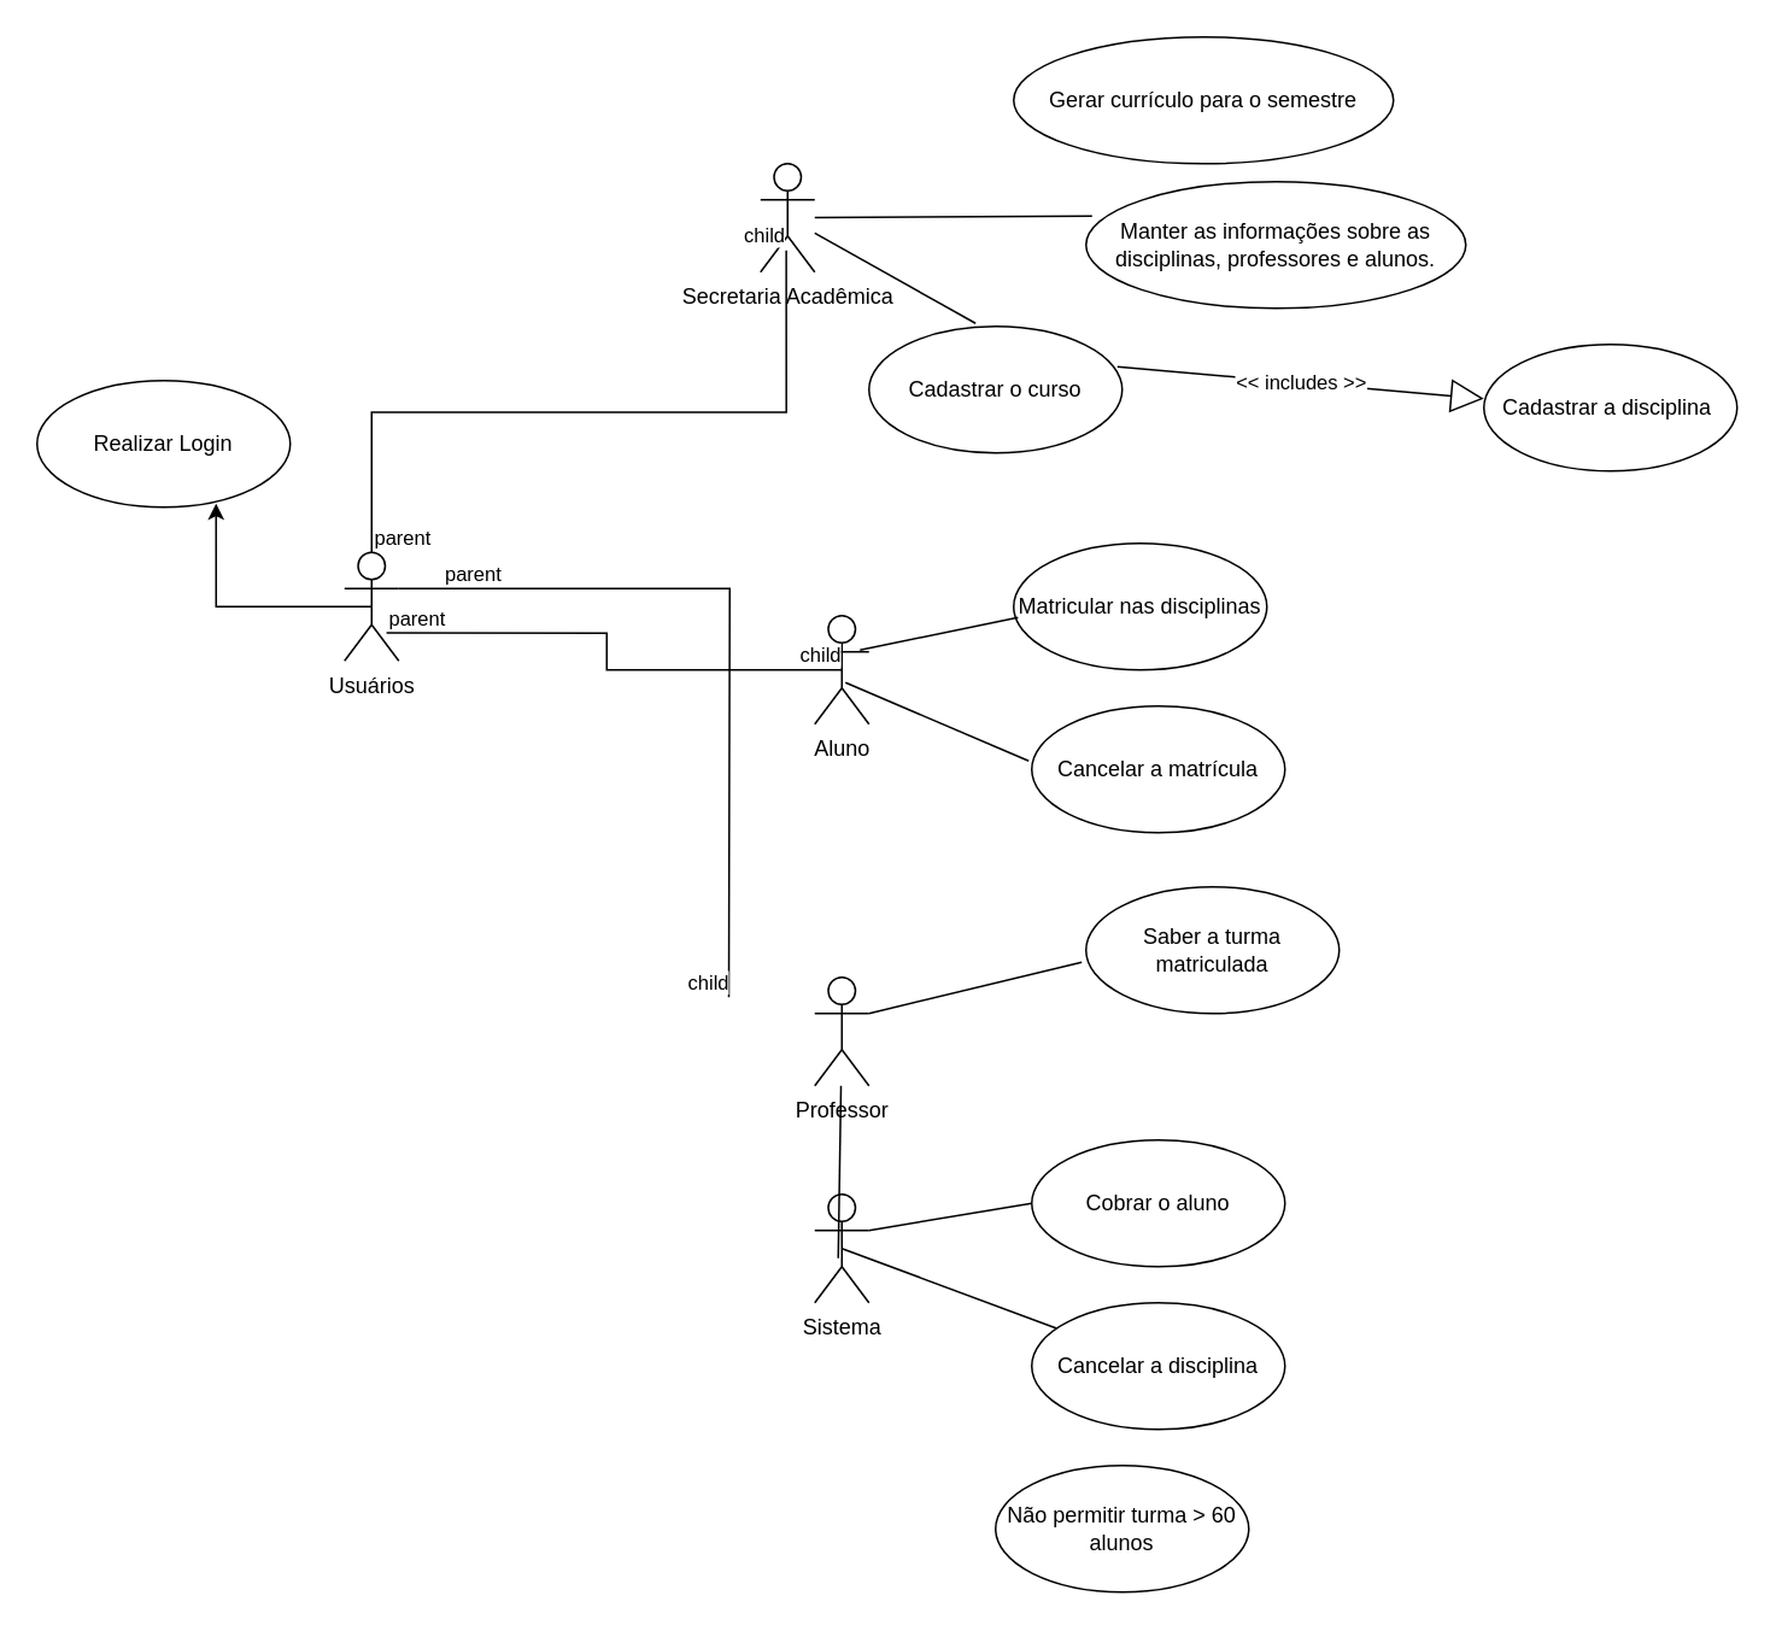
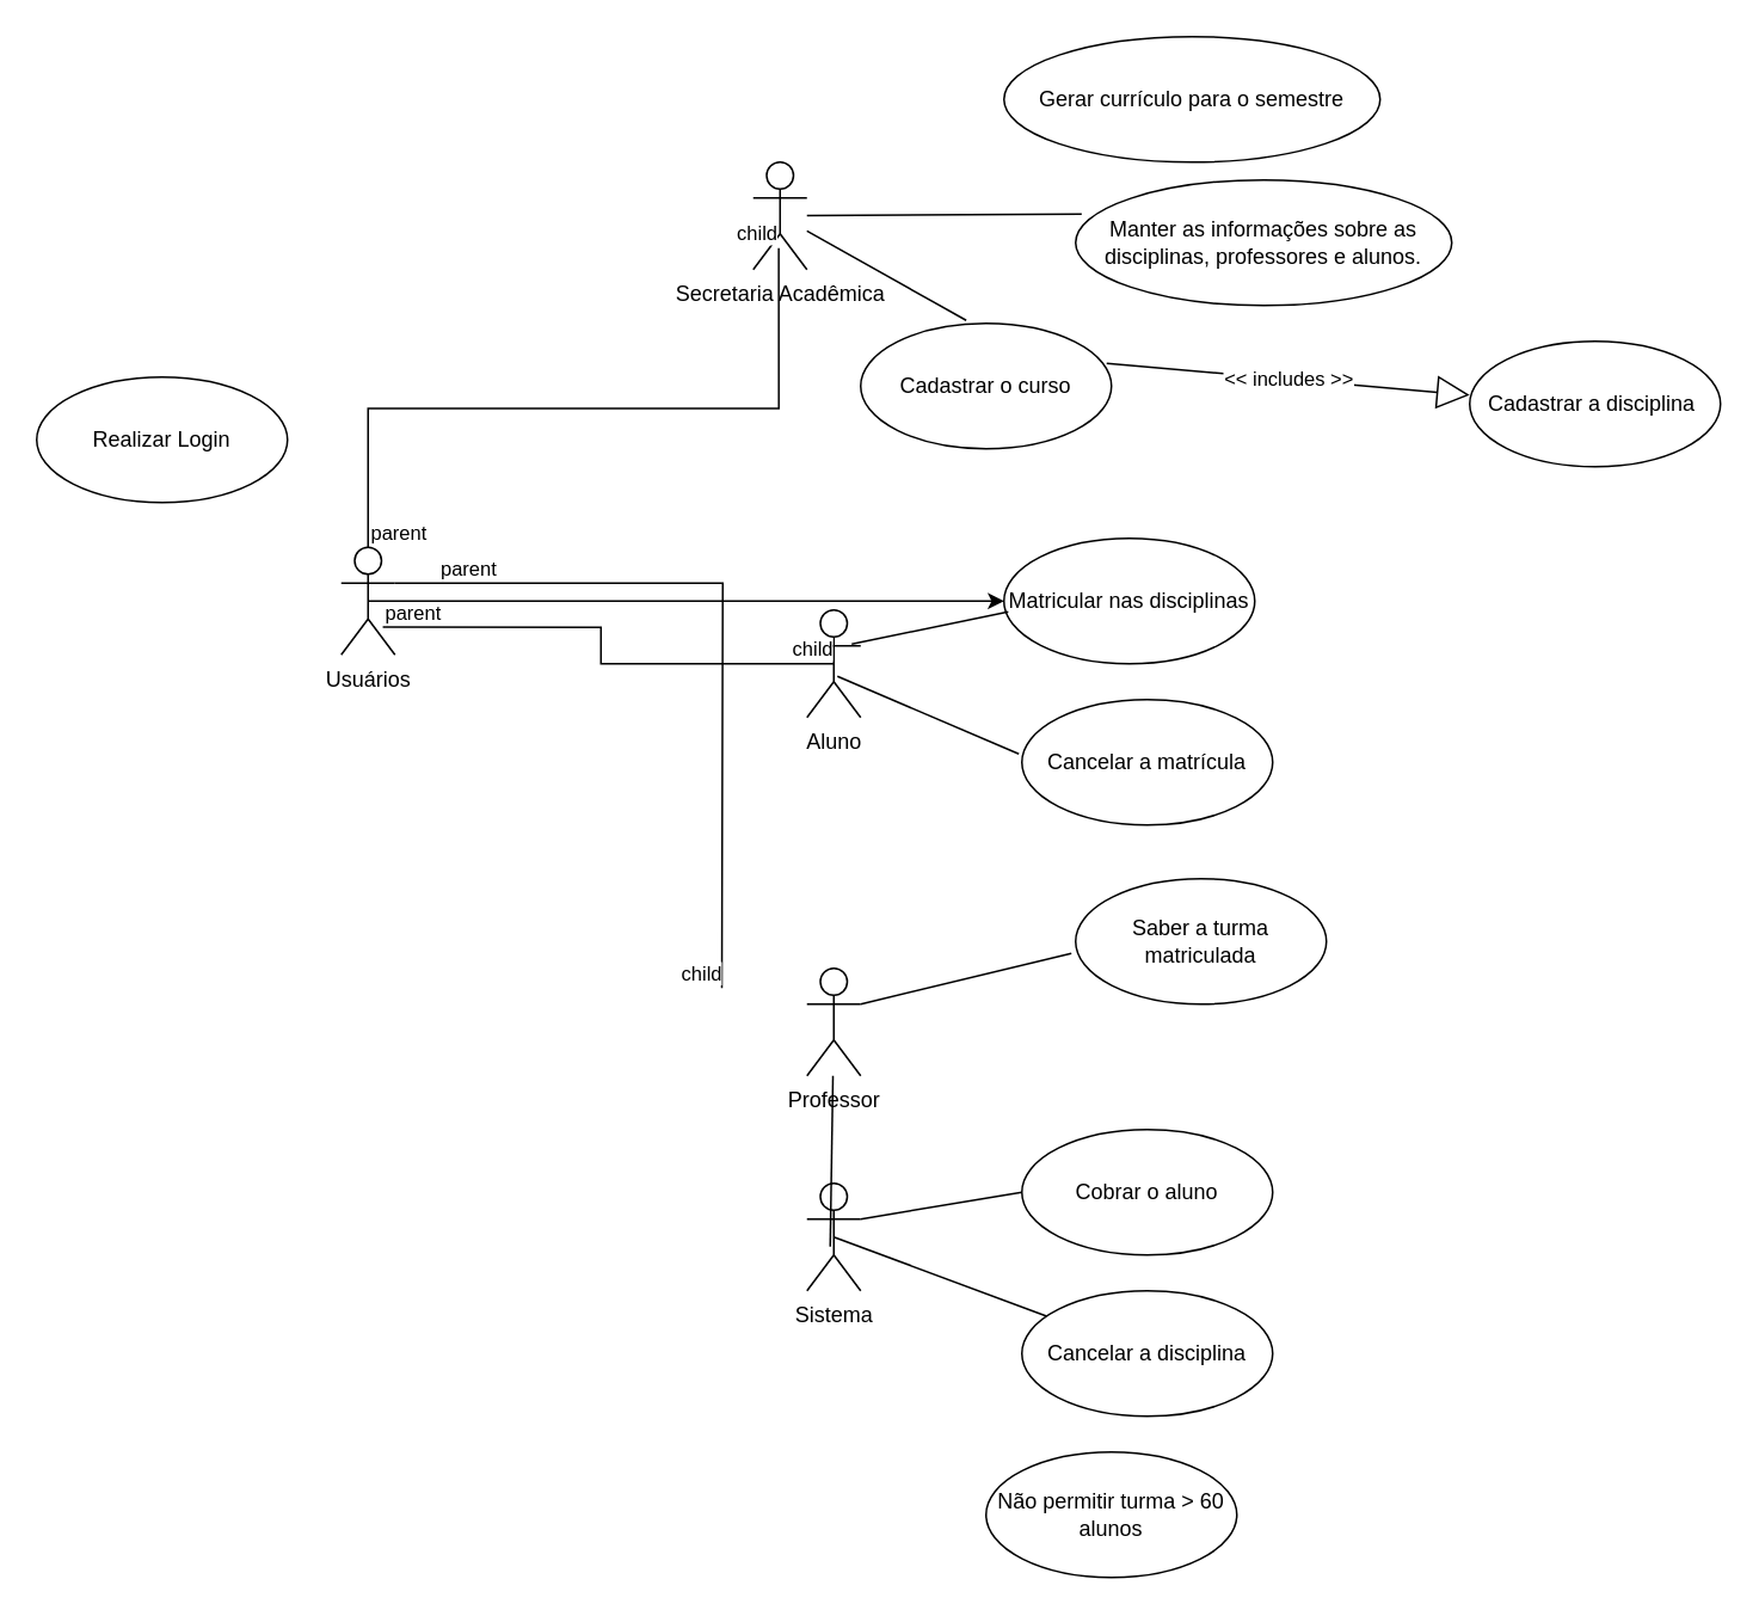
  <mxCell id="0" />
  <mxCell id="1" parent="0" />
  <mxCell id="2" value="Secretaria Acadêmica" style="shape=umlActor;verticalLabelPosition=bottom;verticalAlign=top;html=1;" vertex="1" parent="1"><mxGeometry x="420" y="90" width="30" height="60" as="geometry" /></mxCell>
  <mxCell id="3" value="Gerar currículo para o semestre" style="ellipse;whiteSpace=wrap;html=1;" vertex="1" parent="1"><mxGeometry x="560" y="20" width="210" height="70" as="geometry" /></mxCell>
  <mxCell id="4" value="Manter as informações sobre as disciplinas, professores e alunos." style="ellipse;whiteSpace=wrap;html=1;" vertex="1" parent="1"><mxGeometry x="600" y="100" width="210" height="70" as="geometry" /></mxCell>
  <mxCell id="5" value="Cadastrar a disciplina&amp;nbsp;" style="ellipse;whiteSpace=wrap;html=1;" vertex="1" parent="1"><mxGeometry x="820" y="190" width="140" height="70" as="geometry" /></mxCell>
  <mxCell id="6" value="Cadastrar o curso" style="ellipse;whiteSpace=wrap;html=1;" vertex="1" parent="1"><mxGeometry x="480" y="180" width="140" height="70" as="geometry" /></mxCell>
  <mxCell id="7" value="&amp;lt;&amp;lt; includes &amp;gt;&amp;gt;" style="endArrow=block;endSize=16;endFill=0;html=1;rounded=0;exitX=0.981;exitY=0.319;exitDx=0;exitDy=0;exitPerimeter=0;entryX=0;entryY=0.429;entryDx=0;entryDy=0;entryPerimeter=0;" edge="1" parent="1" source="6" target="5"><mxGeometry width="160" relative="1" as="geometry"><mxPoint x="590" y="190" as="sourcePoint" /><mxPoint x="644" y="250" as="targetPoint" /></mxGeometry></mxCell>
  <mxCell id="8" value="Aluno" style="shape=umlActor;verticalLabelPosition=bottom;verticalAlign=top;html=1;" vertex="1" parent="1"><mxGeometry x="450" y="340" width="30" height="60" as="geometry" /></mxCell>
  <mxCell id="9" value="Matricular nas disciplinas" style="ellipse;whiteSpace=wrap;html=1;" vertex="1" parent="1"><mxGeometry x="560" y="300" width="140" height="70" as="geometry" /></mxCell>
  <mxCell id="10" value="Cancelar a matrícula" style="ellipse;whiteSpace=wrap;html=1;" vertex="1" parent="1"><mxGeometry x="570" y="390" width="140" height="70" as="geometry" /></mxCell>
  <mxCell id="11" value="" style="endArrow=none;html=1;rounded=0;entryX=0.016;entryY=0.271;entryDx=0;entryDy=0;entryPerimeter=0;" edge="1" parent="1" source="2" target="4"><mxGeometry width="50" height="50" relative="1" as="geometry"><mxPoint x="510" y="115" as="sourcePoint" /><mxPoint x="597" y="89" as="targetPoint" /></mxGeometry></mxCell>
  <mxCell id="12" value="" style="endArrow=none;html=1;rounded=0;entryX=0.421;entryY=-0.024;entryDx=0;entryDy=0;entryPerimeter=0;" edge="1" parent="1" source="2" target="6"><mxGeometry width="50" height="50" relative="1" as="geometry"><mxPoint x="520" y="125" as="sourcePoint" /><mxPoint x="607" y="99" as="targetPoint" /></mxGeometry></mxCell>
  <mxCell id="13" value="" style="endArrow=none;html=1;rounded=0;exitX=0.833;exitY=0.317;exitDx=0;exitDy=0;exitPerimeter=0;entryX=0.017;entryY=0.586;entryDx=0;entryDy=0;entryPerimeter=0;" edge="1" parent="1" source="8" target="9"><mxGeometry width="50" height="50" relative="1" as="geometry"><mxPoint x="513" y="306" as="sourcePoint" /><mxPoint x="600" y="280" as="targetPoint" /></mxGeometry></mxCell>
  <mxCell id="14" value="" style="endArrow=none;html=1;rounded=0;exitX=0.567;exitY=0.617;exitDx=0;exitDy=0;exitPerimeter=0;entryX=-0.012;entryY=0.433;entryDx=0;entryDy=0;entryPerimeter=0;" edge="1" parent="1" source="8" target="10"><mxGeometry width="50" height="50" relative="1" as="geometry"><mxPoint x="483" y="390" as="sourcePoint" /><mxPoint x="570" y="364" as="targetPoint" /></mxGeometry></mxCell>
  <mxCell id="15" value="Professor" style="shape=umlActor;verticalLabelPosition=bottom;verticalAlign=top;html=1;outlineConnect=0;" vertex="1" parent="1"><mxGeometry x="450" y="540" width="30" height="60" as="geometry" /></mxCell>
  <mxCell id="16" value="Saber a turma matriculada" style="ellipse;whiteSpace=wrap;html=1;" vertex="1" parent="1"><mxGeometry x="600" y="490" width="140" height="70" as="geometry" /></mxCell>
  <mxCell id="17" value="" style="endArrow=none;html=1;rounded=0;entryX=-0.017;entryY=0.595;entryDx=0;entryDy=0;entryPerimeter=0;exitX=1;exitY=0.333;exitDx=0;exitDy=0;exitPerimeter=0;" edge="1" parent="1" source="15" target="16"><mxGeometry width="50" height="50" relative="1" as="geometry"><mxPoint x="500" y="558" as="sourcePoint" /><mxPoint x="587" y="532" as="targetPoint" /></mxGeometry></mxCell>
  <mxCell id="18" value="Sistema" style="shape=umlActor;verticalLabelPosition=bottom;verticalAlign=top;html=1;" vertex="1" parent="1"><mxGeometry x="450" y="660" width="30" height="60" as="geometry" /></mxCell>
  <mxCell id="19" value="Cobrar o aluno" style="ellipse;whiteSpace=wrap;html=1;" vertex="1" parent="1"><mxGeometry x="570" y="630" width="140" height="70" as="geometry" /></mxCell>
  <mxCell id="20" value="Cancelar a disciplina" style="ellipse;whiteSpace=wrap;html=1;" vertex="1" parent="1"><mxGeometry x="570" y="720" width="140" height="70" as="geometry" /></mxCell>
  <mxCell id="21" value="Não permitir turma &amp;gt; 60 alunos" style="ellipse;whiteSpace=wrap;html=1;" vertex="1" parent="1"><mxGeometry x="550" y="810" width="140" height="70" as="geometry" /></mxCell>
  <mxCell id="22" value="" style="endArrow=none;html=1;rounded=0;entryX=0;entryY=0.5;entryDx=0;entryDy=0;exitX=1;exitY=0.333;exitDx=0;exitDy=0;exitPerimeter=0;" edge="1" parent="1" source="18" target="19"><mxGeometry width="50" height="50" relative="1" as="geometry"><mxPoint x="491" y="720" as="sourcePoint" /><mxPoint x="609" y="692" as="targetPoint" /></mxGeometry></mxCell>
  <mxCell id="23" value="" style="endArrow=none;html=1;rounded=0;exitX=0.5;exitY=0.5;exitDx=0;exitDy=0;exitPerimeter=0;" edge="1" parent="1" source="18" target="20"><mxGeometry width="50" height="50" relative="1" as="geometry"><mxPoint x="510" y="758" as="sourcePoint" /><mxPoint x="628" y="730" as="targetPoint" /></mxGeometry></mxCell>
  <mxCell id="24" value="" style="endArrow=none;html=1;rounded=0;exitX=0.433;exitY=0.589;exitDx=0;exitDy=0;exitPerimeter=0;" edge="1" parent="1" source="18" target="15"><mxGeometry width="50" height="50" relative="1" as="geometry"><mxPoint x="482" y="818" as="sourcePoint" /><mxPoint x="600" y="790" as="targetPoint" /></mxGeometry></mxCell>
  <mxCell id="25" value="" style="endArrow=none;html=1;edgeStyle=orthogonalEdgeStyle;rounded=0;exitX=0.774;exitY=0.743;exitDx=0;exitDy=0;exitPerimeter=0;entryX=0.5;entryY=0.5;entryDx=0;entryDy=0;entryPerimeter=0;" edge="1" parent="1" source="29" target="8"><mxGeometry relative="1" as="geometry"><mxPoint x="230" y="340" as="sourcePoint" /><mxPoint y="340" as="targetPoint" x="390" /></mxGeometry></mxCell>
  <mxCell id="26" value="parent" style="edgeLabel;resizable=0;html=1;align=left;verticalAlign=bottom;" connectable="0" vertex="1" parent="25"><mxGeometry x="-1" relative="1" as="geometry" /></mxCell>
  <mxCell id="27" value="child" style="edgeLabel;resizable=0;html=1;align=right;verticalAlign=bottom;" connectable="0" vertex="1" parent="25"><mxGeometry x="1" relative="1" as="geometry" /></mxCell>
- <mxCell id="28" style="edgeStyle=orthogonalEdgeStyle;rounded=0;orthogonalLoop=1;jettySize=auto;html=1;exitX=0.5;exitY=0.5;exitDx=0;exitDy=0;exitPerimeter=0;entryX=0.707;entryY=0.971;entryDx=0;entryDy=0;entryPerimeter=0;" edge="1" parent="1" source="29" target="36"><mxGeometry relative="1" as="geometry" /></mxCell>
+ <mxCell id="28" style="edgeStyle=orthogonalEdgeStyle;rounded=0;orthogonalLoop=1;jettySize=auto;html=1;exitX=0.5;exitY=0.5;exitDx=0;exitDy=0;exitPerimeter=0;" edge="1" parent="1" source="29" target="9"><mxGeometry relative="1" as="geometry" /></mxCell>
  <mxCell id="29" value="Usuários" style="shape=umlActor;verticalLabelPosition=bottom;verticalAlign=top;html=1;" vertex="1" parent="1"><mxGeometry x="190" y="305" width="30" height="60" as="geometry" /></mxCell>
  <mxCell id="30" value="" style="endArrow=none;html=1;edgeStyle=orthogonalEdgeStyle;rounded=0;exitX=0.5;exitY=0;exitDx=0;exitDy=0;exitPerimeter=0;entryX=0.475;entryY=0.8;entryDx=0;entryDy=0;entryPerimeter=0;" edge="1" parent="1" source="29" target="2"><mxGeometry relative="1" as="geometry"><mxPoint x="215" y="345" as="sourcePoint" /><mxPoint x="475" y="380" as="targetPoint" /></mxGeometry></mxCell>
  <mxCell id="31" value="parent" style="edgeLabel;resizable=0;html=1;align=left;verticalAlign=bottom;" connectable="0" vertex="1" parent="30"><mxGeometry x="-1" relative="1" as="geometry" /></mxCell>
  <mxCell id="32" value="child" style="edgeLabel;resizable=0;html=1;align=right;verticalAlign=bottom;" connectable="0" vertex="1" parent="30"><mxGeometry x="1" relative="1" as="geometry" /></mxCell>
  <mxCell id="33" value="" style="endArrow=none;html=1;edgeStyle=orthogonalEdgeStyle;rounded=0;exitX=1;exitY=0.333;exitDx=0;exitDy=0;exitPerimeter=0;entryX=0.25;entryY=0.1;entryDx=0;entryDy=0;entryPerimeter=0;" edge="1" parent="1" source="29"><mxGeometry relative="1" as="geometry"><mxPoint x="150" y="340" as="sourcePoint" /><mxPoint x="402.5" y="551" as="targetPoint" /></mxGeometry></mxCell>
  <mxCell id="34" value="parent" style="edgeLabel;resizable=0;html=1;align=left;verticalAlign=bottom;" connectable="0" vertex="1" parent="33"><mxGeometry x="-1" relative="1" as="geometry"><mxPoint x="24" as="offset" /></mxGeometry></mxCell>
  <mxCell id="35" value="child" style="edgeLabel;resizable=0;html=1;align=right;verticalAlign=bottom;" connectable="0" vertex="1" parent="33"><mxGeometry x="1" relative="1" as="geometry" /></mxCell>
  <mxCell id="36" value="Realizar Login" style="ellipse;whiteSpace=wrap;html=1;" vertex="1" parent="1"><mxGeometry x="20" y="210" width="140" height="70" as="geometry" /></mxCell>
